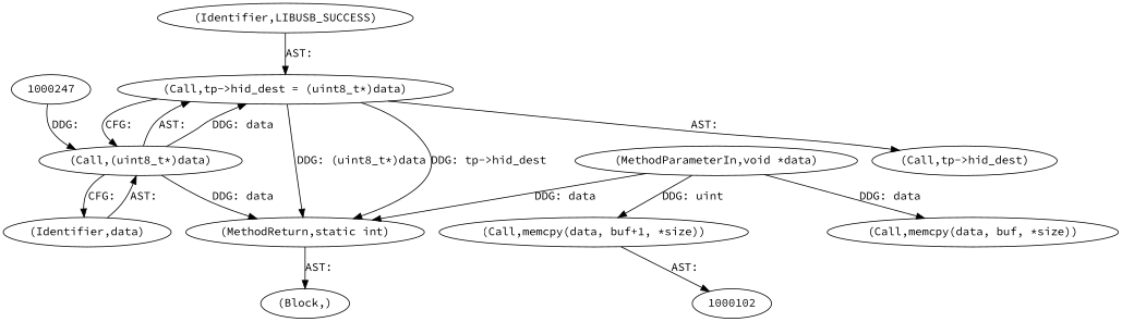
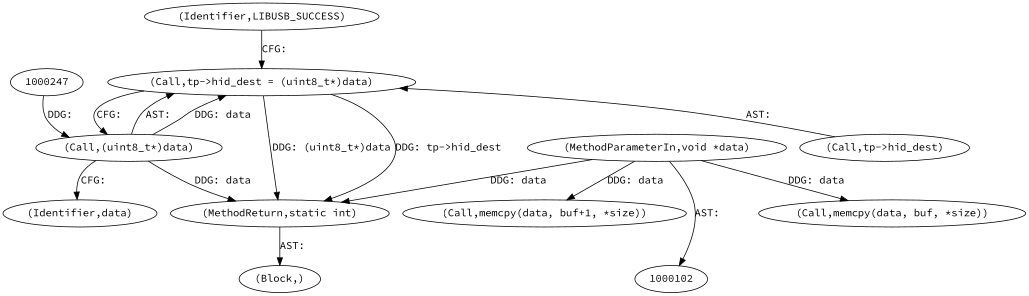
  digraph {
    fontname="Source Code Pro"
    node [fontname="Source Code Pro"]
    edge [fontname="Source Code Pro"]
    n1 [label="(Call,tp->hid_dest = (uint8_t*)data)"]
    n2 [label="(Call,(uint8_t*)data)"]
    n3 [label="(MethodReturn,static int)"]
    n4 [label="(Identifier,data)"]
    n5 [label="(Block,)"]
    n6 [label="(MethodParameterIn,void *data)"]
    n7 [label="(Call,memcpy(data, buf+1, *size))"]
    n8 [label="(Call,memcpy(data, buf, *size))"]
    1000102
    n10 [label="(Identifier,LIBUSB_SUCCESS)"]
    n11 [label="(Call,tp->hid_dest)"]
    1000247
    n1 -> n2 [label="CFG: "]
    n1 -> n3 [label="DDG: (uint8_t*)data"]
    n1 -> n3 [label="DDG: tp->hid_dest"]
    n2 -> n1 [label="AST: "]
    n2 -> n1 [label="DDG: data"]
    n2 -> n3 [label="DDG: data"]
    n2 -> n4 [label="CFG: "]
    n3 -> n5 [label="AST: "]
-   n4 -> n2 [label="AST: "]
    n6 -> n3 [label="DDG: data"]
-   n6 -> n7 [label="DDG: uint"]
+   n6 -> n7 [label="DDG: data"]
    n6 -> n8 [label="DDG: data"]
-   n7 -> 1000102 [label="AST: "]
-   n10 -> n1 [label="AST: "]
-   n1 -> n11 [label="AST: "]
+   n6 -> 1000102 [label="AST: "]
+   n10 -> n1 [label="CFG: "]
+   n11 -> n1 [label="AST: "]
    1000247 -> n2 [label="DDG: "]
  }
